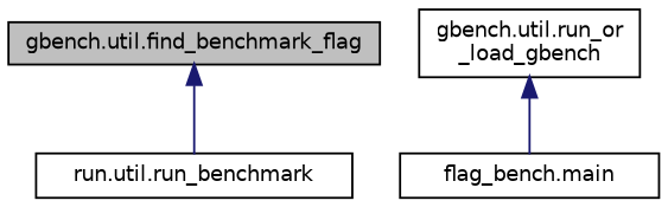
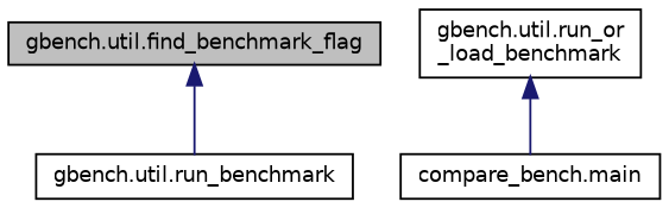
  digraph {
    rankdir=TB
    node [color=black fillcolor=white fontname=Helvetica fontsize=10 shape=record style=filled]
    edge [color=midnightblue dir=back fontname=Helvetica fontsize=10 labelfontname=Helvetica labelfontsize=10 style=solid]
    n1 [fillcolor=grey75 fontcolor=black height=0.2 label="gbench.util.find_benchmark_flag" width=0.4]
-   n2 [height=0.2 label="run.util.run_benchmark" width=0.4]
-   n3 [height=0.2 label="gbench.util.run_or\l_load_gbench" width=0.4]
-   n4 [height=0.2 label="flag_bench.main" width=0.4]
+   n2 [height=0.2 label="gbench.util.run_benchmark" width=0.4]
+   n3 [height=0.2 label="gbench.util.run_or\l_load_benchmark" width=0.4]
+   n4 [height=0.2 label="compare_bench.main" width=0.4]
    n1 -> n2
    n3 -> n4
  }
